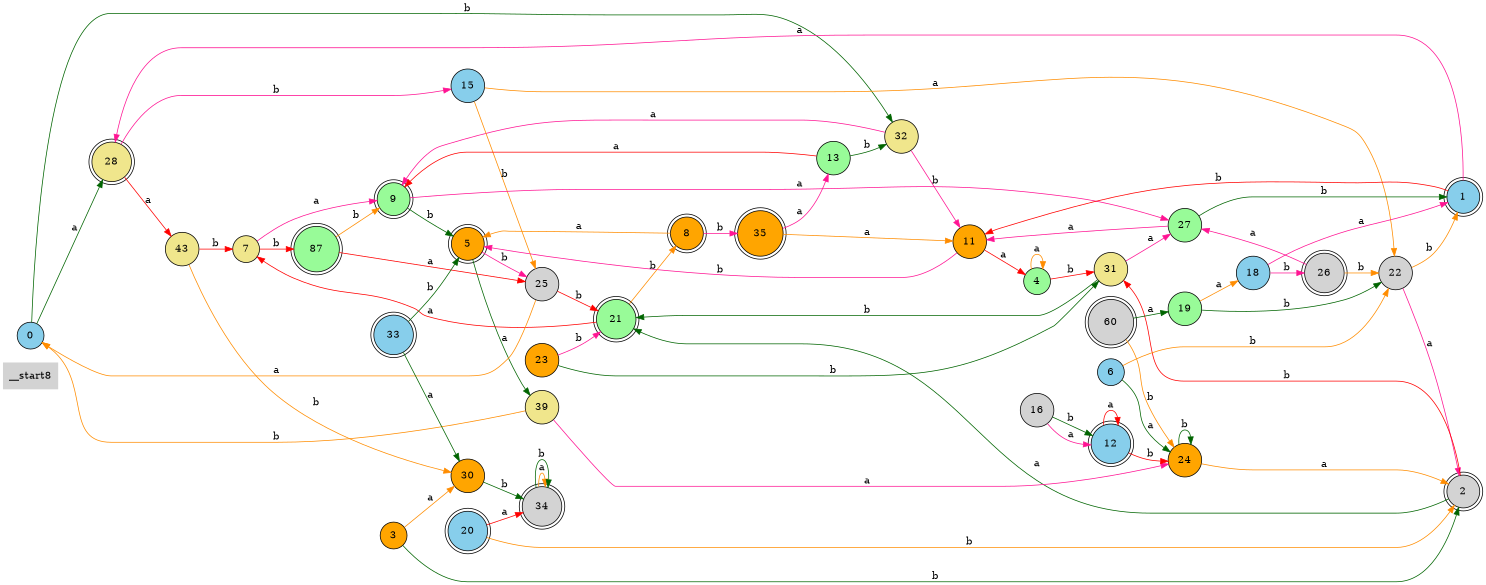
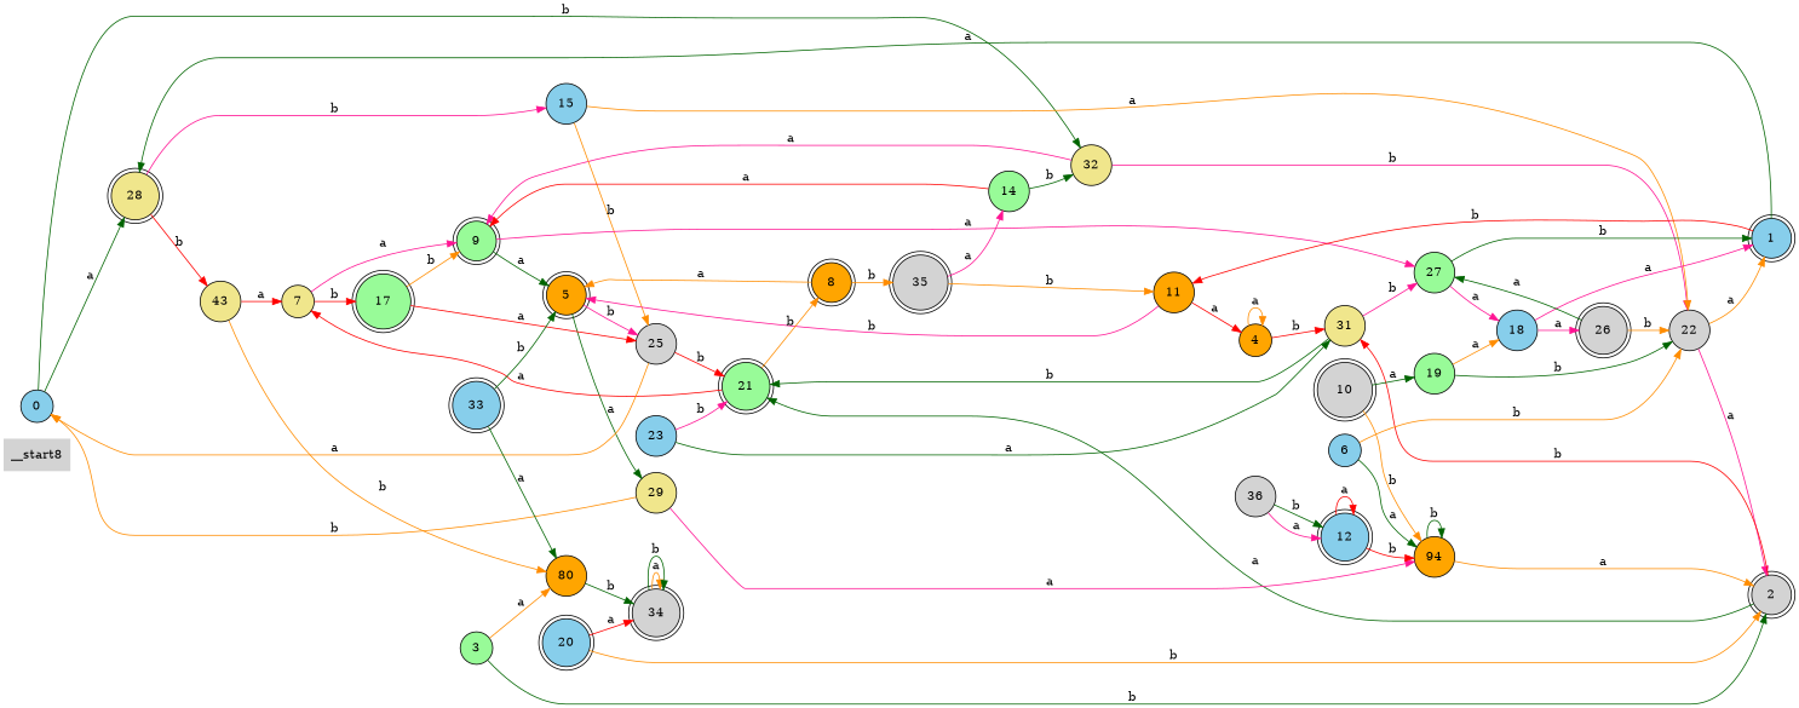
  digraph {
    rankdir=LR
    node [fillcolor=skyblue shape=circle style=filled color=black]
    edge [color=darkgreen]
    n1 [fillcolor=lightgrey label=__start8 shape=none color=""]
    n2 [label=0]
    n3 [fillcolor=khaki label=28 shape=doublecircle style="rounded,filled"]
    n4 [fillcolor=khaki label=32]
    n5 [fillcolor=khaki label=43]
    n6 [label=15]
    n7 [fillcolor=lightgrey label=22]
    n8 [fillcolor=palegreen label=9 shape=doublecircle style="rounded,filled"]
    n9 [label=1 shape=doublecircle style="rounded,filled"]
    n10 [fillcolor=orange label=11]
-   n11 [fillcolor=palegreen label=4]
+   n11 [fillcolor=orange label=4]
    n12 [fillcolor=orange label=5 shape=doublecircle style="rounded,filled"]
    n13 [fillcolor=lightgrey label=2 shape=doublecircle style="rounded,filled"]
    n14 [fillcolor=palegreen label=21 shape=doublecircle style="rounded,filled"]
    n15 [fillcolor=khaki label=31]
    n16 [fillcolor=khaki label=7]
    n17 [fillcolor=orange label=8 shape=doublecircle style="rounded,filled"]
    n18 [fillcolor=palegreen label=27]
-   n19 [fillcolor=orange label=3]
-   n20 [fillcolor=orange label=30]
+   n19 [fillcolor=palegreen label=3]
+   n20 [fillcolor=orange label=80]
    n21 [fillcolor=lightgrey label=34 shape=doublecircle style="rounded,filled"]
    n22 [fillcolor=lightgrey label=25]
-   n23 [fillcolor=khaki label=39]
-   n24 [fillcolor=orange label=24]
+   n23 [fillcolor=khaki label=29]
+   n24 [fillcolor=orange label=94]
    n25 [label=6]
-   n26 [fillcolor=palegreen label=87 shape=doublecircle style="rounded,filled"]
-   n27 [fillcolor=orange label=35 shape=doublecircle style="rounded,filled"]
-   n28 [fillcolor=palegreen label=13]
-   n29 [fillcolor=lightgrey label=60 shape=doublecircle style="rounded,filled"]
+   n26 [fillcolor=palegreen label=17 shape=doublecircle style="rounded,filled"]
+   n27 [fillcolor=lightgrey label=35 shape=doublecircle style="rounded,filled"]
+   n28 [fillcolor=palegreen label=14]
+   n29 [fillcolor=lightgrey label=10 shape=doublecircle style="rounded,filled"]
    n30 [fillcolor=palegreen label=19]
    n31 [label=18]
    n32 [label=12 shape=doublecircle style="rounded,filled"]
-   n33 [fillcolor=lightgrey label=16]
+   n33 [fillcolor=lightgrey label=36]
    n34 [fillcolor=lightgrey label=26 shape=doublecircle style="rounded,filled"]
    n35 [label=20 shape=doublecircle style="rounded,filled"]
-   n36 [fillcolor=orange label=23]
+   n36 [label=23]
    n37 [label=33 shape=doublecircle style="rounded,filled"]
    n2 -> n3 [label=a]
    n2 -> n4 [label=b]
-   n3 -> n5 [color=red label=a]
+   n3 -> n5 [color=red label=b]
    n3 -> n6 [color=deeppink label=b]
-   n4 -> n10 [color=deeppink label=b]
+   n4 -> n7 [color=deeppink label=b]
    n4 -> n8 [color=deeppink label=a]
-   n5 -> n16 [color=red label=b]
+   n5 -> n16 [color=red label=a]
    n5 -> n20 [color=darkorange label=b]
    n6 -> n7 [color=darkorange label=a]
    n6 -> n22 [color=darkorange label=b]
-   n7 -> n9 [color=darkorange label=b]
+   n7 -> n9 [color=darkorange label=a]
    n7 -> n13 [color=deeppink label=a]
-   n8 -> n12 [label=b]
+   n8 -> n12 [label=a]
    n8 -> n18 [color=deeppink label=a]
-   n9 -> n3 [color=deeppink label=a]
+   n9 -> n3 [label=a]
    n9 -> n10 [color=red label=b]
    n10 -> n11 [color=red label=a]
    n10 -> n12 [color=deeppink label=b]
    n11 -> n11 [color=darkorange label=a]
    n11 -> n15 [color=red label=b]
    n12 -> n22 [color=deeppink label=b]
    n12 -> n23 [label=a]
    n13 -> n14 [label=a]
    n13 -> n15 [color=red label=b]
    n14 -> n16 [color=red label=a]
    n14 -> n17 [color=darkorange label=b]
    n15 -> n14 [label=b]
-   n15 -> n18 [color=deeppink label=a]
+   n15 -> n18 [color=deeppink label=b]
    n16 -> n8 [color=deeppink label=a]
    n16 -> n26 [color=red label=b]
    n17 -> n12 [color=darkorange label=a]
-   n17 -> n27 [color=deeppink label=b]
+   n17 -> n27 [color=darkorange label=b]
    n18 -> n9 [label=b]
-   n18 -> n10 [color=deeppink label=a]
+   n18 -> n31 [color=deeppink label=a]
    n19 -> n13 [label=b]
    n19 -> n20 [color=darkorange label=a]
    n20 -> n21 [label=b]
    n21 -> n21 [color=darkorange label=a]
    n21 -> n21 [label=b]
    n22 -> n2 [color=darkorange label=a]
    n22 -> n14 [color=red label=b]
    n23 -> n2 [color=darkorange label=b]
    n23 -> n24 [color=deeppink label=a]
    n24 -> n13 [color=darkorange label=a]
    n24 -> n24 [label=b]
    n25 -> n7 [color=darkorange label=b]
    n25 -> n24 [label=a]
    n26 -> n8 [color=darkorange label=b]
    n26 -> n22 [color=red label=a]
-   n27 -> n10 [color=darkorange label=a]
+   n27 -> n10 [color=darkorange label=b]
    n27 -> n28 [color=deeppink label=a]
    n28 -> n4 [label=b]
    n28 -> n8 [color=red label=a]
    n29 -> n24 [color=darkorange label=b]
    n29 -> n30 [label=a]
    n30 -> n7 [label=b]
    n30 -> n31 [color=darkorange label=a]
    n31 -> n9 [color=deeppink label=a]
-   n31 -> n34 [color=deeppink label=b]
+   n31 -> n34 [color=deeppink label=a]
    n32 -> n24 [color=red label=b]
    n32 -> n32 [color=red label=a]
    n33 -> n32 [color=deeppink label=a]
    n33 -> n32 [label=b]
    n34 -> n7 [color=darkorange label=b]
-   n34 -> n18 [color=deeppink label=a]
+   n34 -> n18 [label=a]
    n35 -> n13 [color=darkorange label=b]
    n35 -> n21 [color=red label=a]
    n36 -> n14 [color=deeppink label=b]
-   n36 -> n15 [label=b]
+   n36 -> n15 [label=a]
    n37 -> n12 [label=b]
    n37 -> n20 [label=a]
  }
